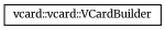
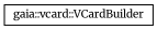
  digraph {
    rankdir=LR
    fontname=Merriweather
-   n1 [color=black fillcolor=white fontname=Merriweather fontsize=10 height=0.2 label="vcard::vcard::VCardBuilder" shape=record style=filled width=0.4]
+   n1 [color=black fillcolor=white fontname=Merriweather fontsize=10 height=0.2 label="gaia::vcard::VCardBuilder" shape=record style=filled width=0.4]
  }
